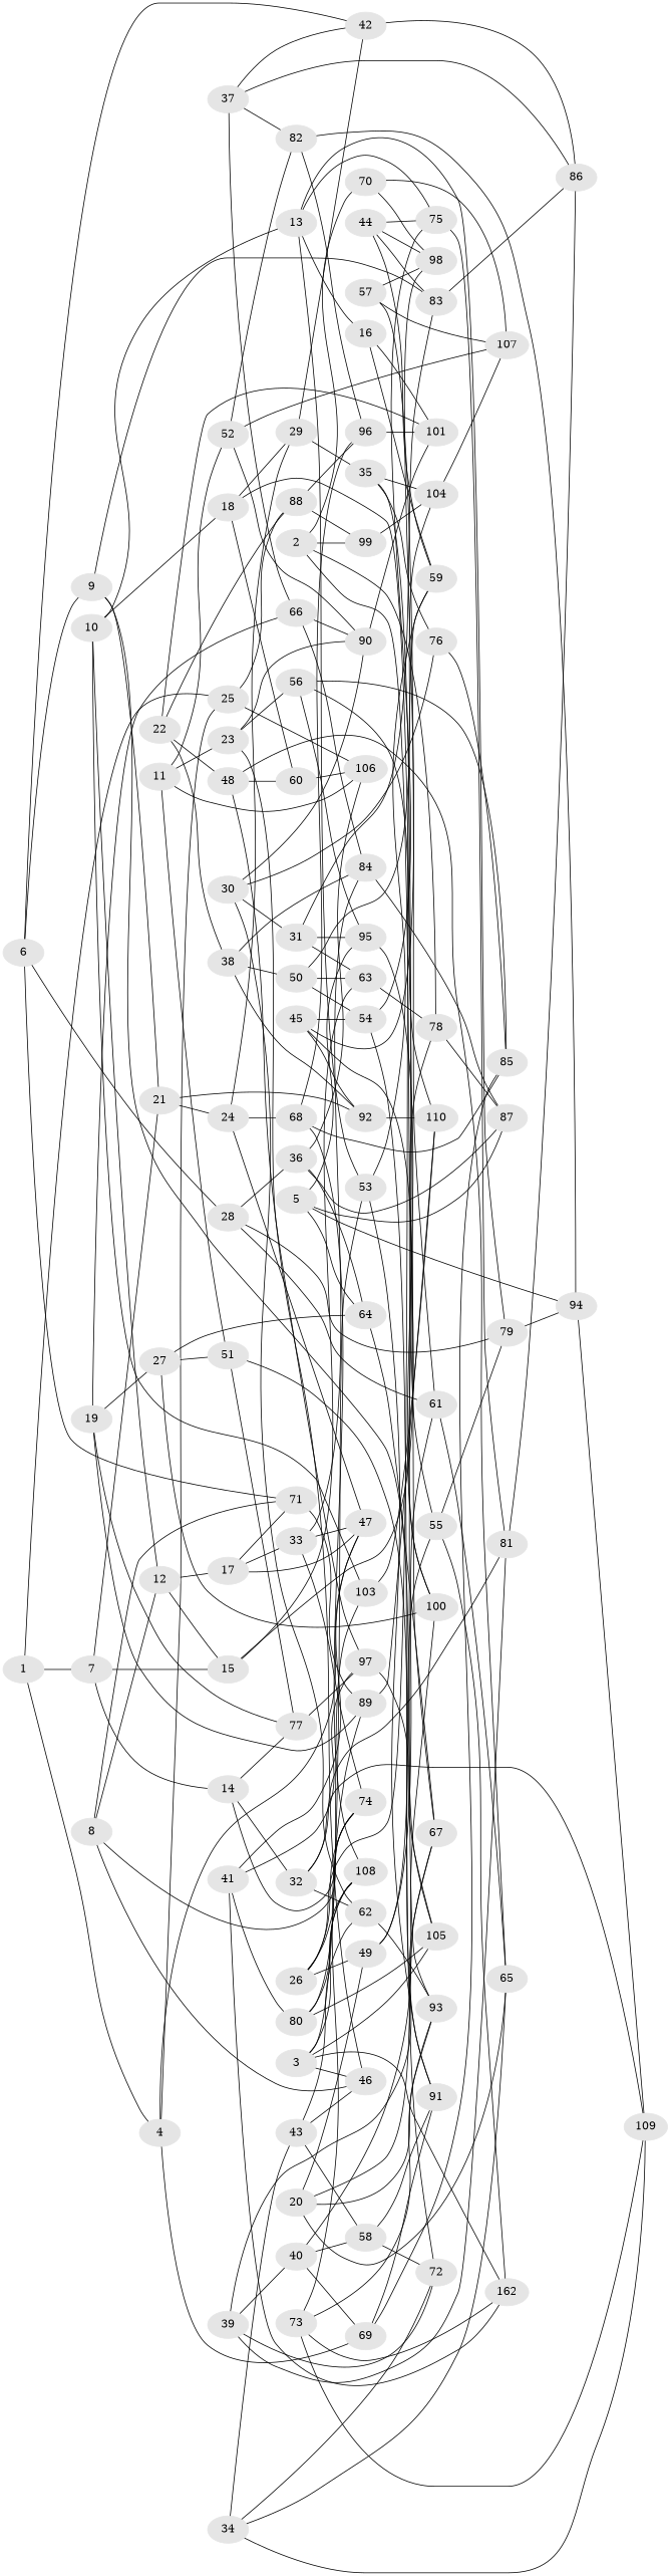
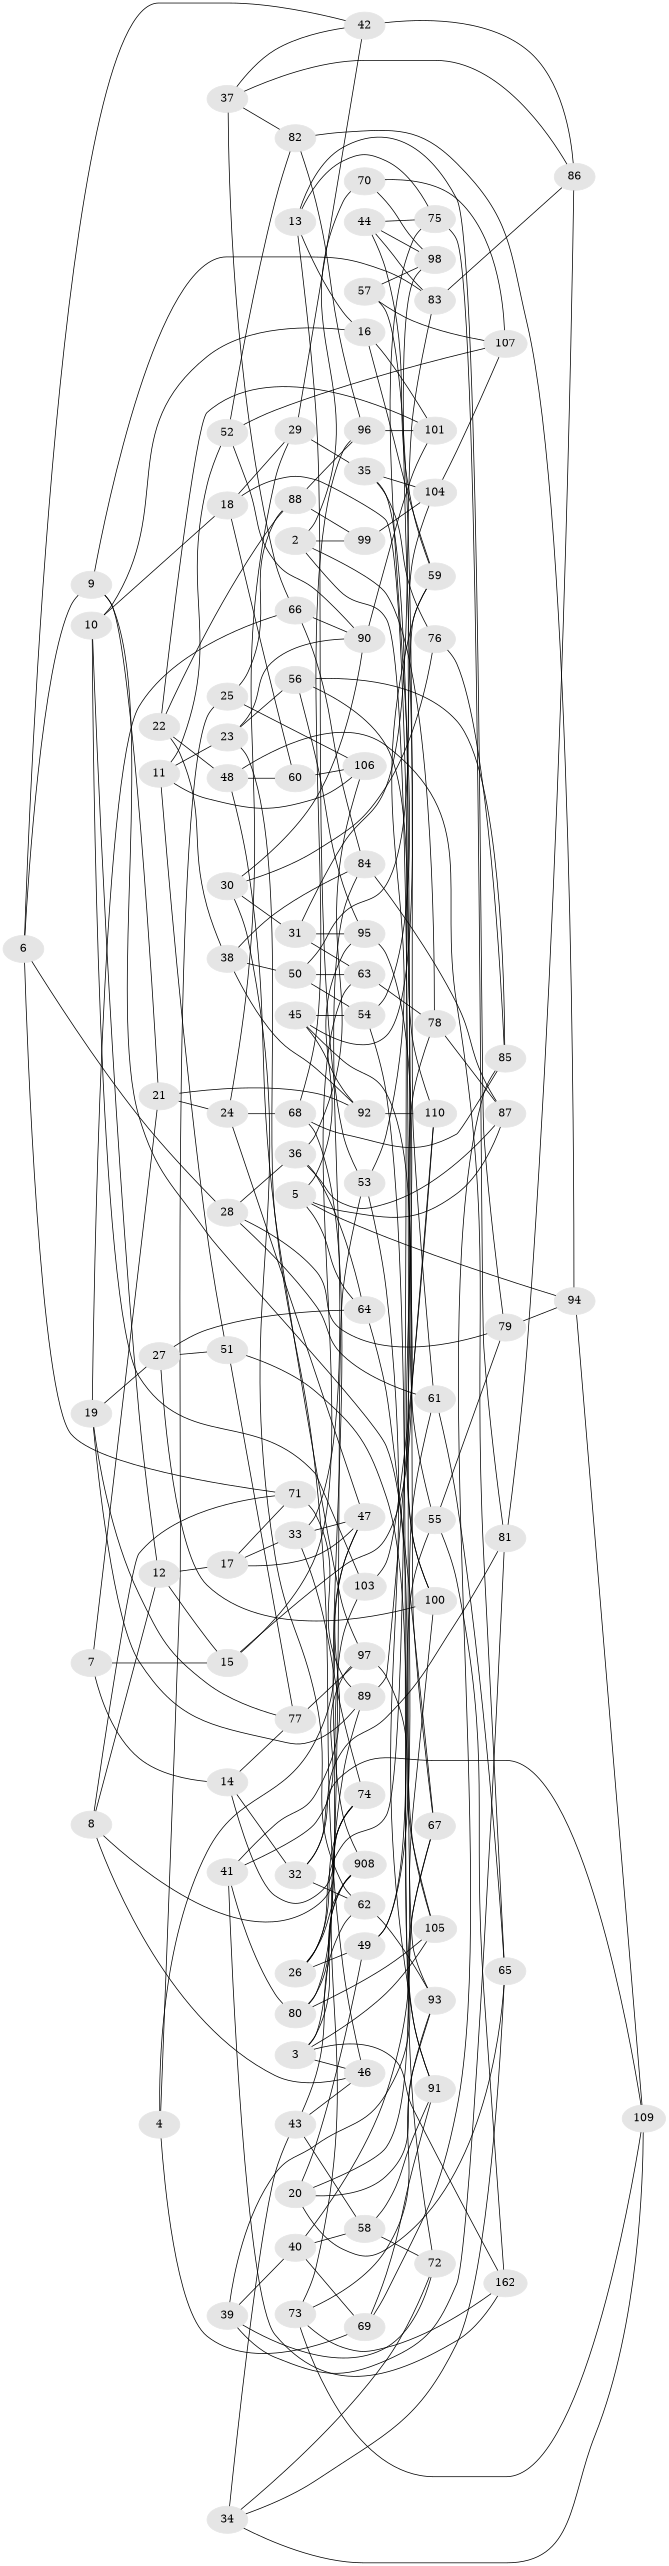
  graph {
    rankdir=LR
    node [color=gray90 style=filled]
-   1
    4
    7
    25
    47
    69
    14
    15
    21
    106
    88
    103
    110
    2
    70
    78
    93
    99
    98
    107
    87
    104
    3
    46
    53
    n26 [label=162]
    105
-   108
+   108 [label=908]
    59
    91
    85
    5
    64
    94
    95
    67
    109
    100
    6
    9
    28
    42
    71
    83
    79
    36
    61
    86
    89
    74
    32
    77
    63
    24
    92
    8
    12
    17
    10
    16
    18
    101
    29
    60
    11
    23
    51
    52
    56
    90
    82
    33
    13
    75
    81
    62
    97
    84
    35
    19
    27
    66
    20
    49
    65
    55
    68
    22
    38
    48
    50
    96
    26
    76
    30
    31
    34
    43
    72
    58
    37
    54
    39
    40
    41
    80
    44
    45
    57
    73
-   1 -- 4
-   1 -- 7
-   1 -- 25
    4 -- 25
    4 -- 47
    4 -- 69
    7 -- 14
    7 -- 15
    7 -- 21
    25 -- 106
    25 -- 88
    69 -- 91
    69 -- 85
    14 -- 74
    14 -- 32
    14 -- 77
    15 -- 78
    15 -- 63
    21 -- 24
    21 -- 92
    88 -- 99
    88 -- 96
    103 -- 110
    2 -- 70
    2 -- 78
    2 -- 93
    2 -- 99
    70 -- 98
    70 -- 107
    78 -- 87
    99 -- 104
    104 -- 107
    3 -- 46
    3 -- 53
    3 -- n26
    3 -- 105
    3 -- 108
    53 -- 59
    53 -- 91
    5 -- 87
    5 -- 64
    5 -- 94
    5 -- 95
    64 -- 67
    94 -- 109
    95 -- 100
    6 -- 9
    6 -- 28
    6 -- 42
    6 -- 71
    9 -- 21
    9 -- 105
    9 -- 83
    28 -- 79
    28 -- 36
    28 -- 61
    42 -- 86
    71 -- 89
    83 -- 86
    79 -- 94
    36 -- 106
    36 -- 87
    36 -- 64
    61 -- 65
    89 -- 110
    32 -- 109
    32 -- 81
    32 -- 62
    77 -- 97
    63 -- 78
    24 -- 47
    24 -- 29
    24 -- 68
    92 -- 110
    8 -- 46
    8 -- 71
    8 -- 74
    8 -- 12
    12 -- 15
    12 -- 17
    17 -- 47
    17 -- 71
    17 -- 33
    10 -- 103
    10 -- 12
-   10 -- 13
+   10 -- 16
    10 -- 18
    16 -- 59
    16 -- 101
    18 -- 67
    18 -- 29
    18 -- 60
    29 -- 42
    29 -- 35
    60 -- 106
    11 -- 106
    11 -- 23
    11 -- 51
    11 -- 52
    23 -- 46
    23 -- 56
    23 -- 90
    51 -- 91
    51 -- 77
    52 -- 107
    52 -- 90
    52 -- 82
    56 -- 110
    56 -- 85
    56 -- 95
    90 -- 101
    82 -- 94
    82 -- 96
    33 -- 47
    33 -- 74
    33 -- 84
    13 -- 53
    13 -- 79
    13 -- 16
    13 -- 75
    75 -- 81
    81 -- 86
    62 -- 93
    97 -- 105
    84 -- 87
    35 -- 104
    35 -- 55
    35 -- 76
    19 -- 89
    19 -- 77
    19 -- 27
    19 -- 66
    27 -- 64
    27 -- 100
    27 -- 51
    66 -- 90
    66 -- 84
    20 -- 93
    20 -- 67
    20 -- 49
    20 -- 65
    49 -- 61
    49 -- 55
    55 -- n26
    55 -- 79
    68 -- 108
    68 -- 85
    68 -- 96
    22 -- 88
    22 -- 101
    22 -- 38
    22 -- 48
    38 -- 92
    38 -- 84
    38 -- 50
    48 -- 60
    48 -- 97
    48 -- 65
    50 -- 104
    50 -- 63
    50 -- 54
    96 -- 101
    26 -- 108
    26 -- 59
    26 -- 74
    26 -- 49
    76 -- 85
    30 -- 90
    30 -- 62
    30 -- 76
    30 -- 31
    31 -- 95
    31 -- 83
    31 -- 63
    34 -- 109
    34 -- 65
    34 -- 43
    34 -- 72
    43 -- 46
    43 -- 62
    43 -- 58
    58 -- 91
    58 -- 72
    37 -- 42
    37 -- 86
    37 -- 82
    37 -- 66
    54 -- 75
    54 -- 72
    39 -- 67
    39 -- 81
    39 -- 72
    39 -- 40
    40 -- 69
    40 -- 100
    40 -- 58
    41 -- 47
    41 -- n26
    41 -- 97
    41 -- 80
    80 -- 103
    80 -- 105
    80 -- 108
    44 -- 98
    44 -- 59
    44 -- 83
    44 -- 75
    45 -- 98
    45 -- 100
    45 -- 92
    45 -- 54
    57 -- 98
    57 -- 107
    57 -- 61
    73 -- 93
    73 -- n26
    73 -- 109
    73 -- 89
  }
